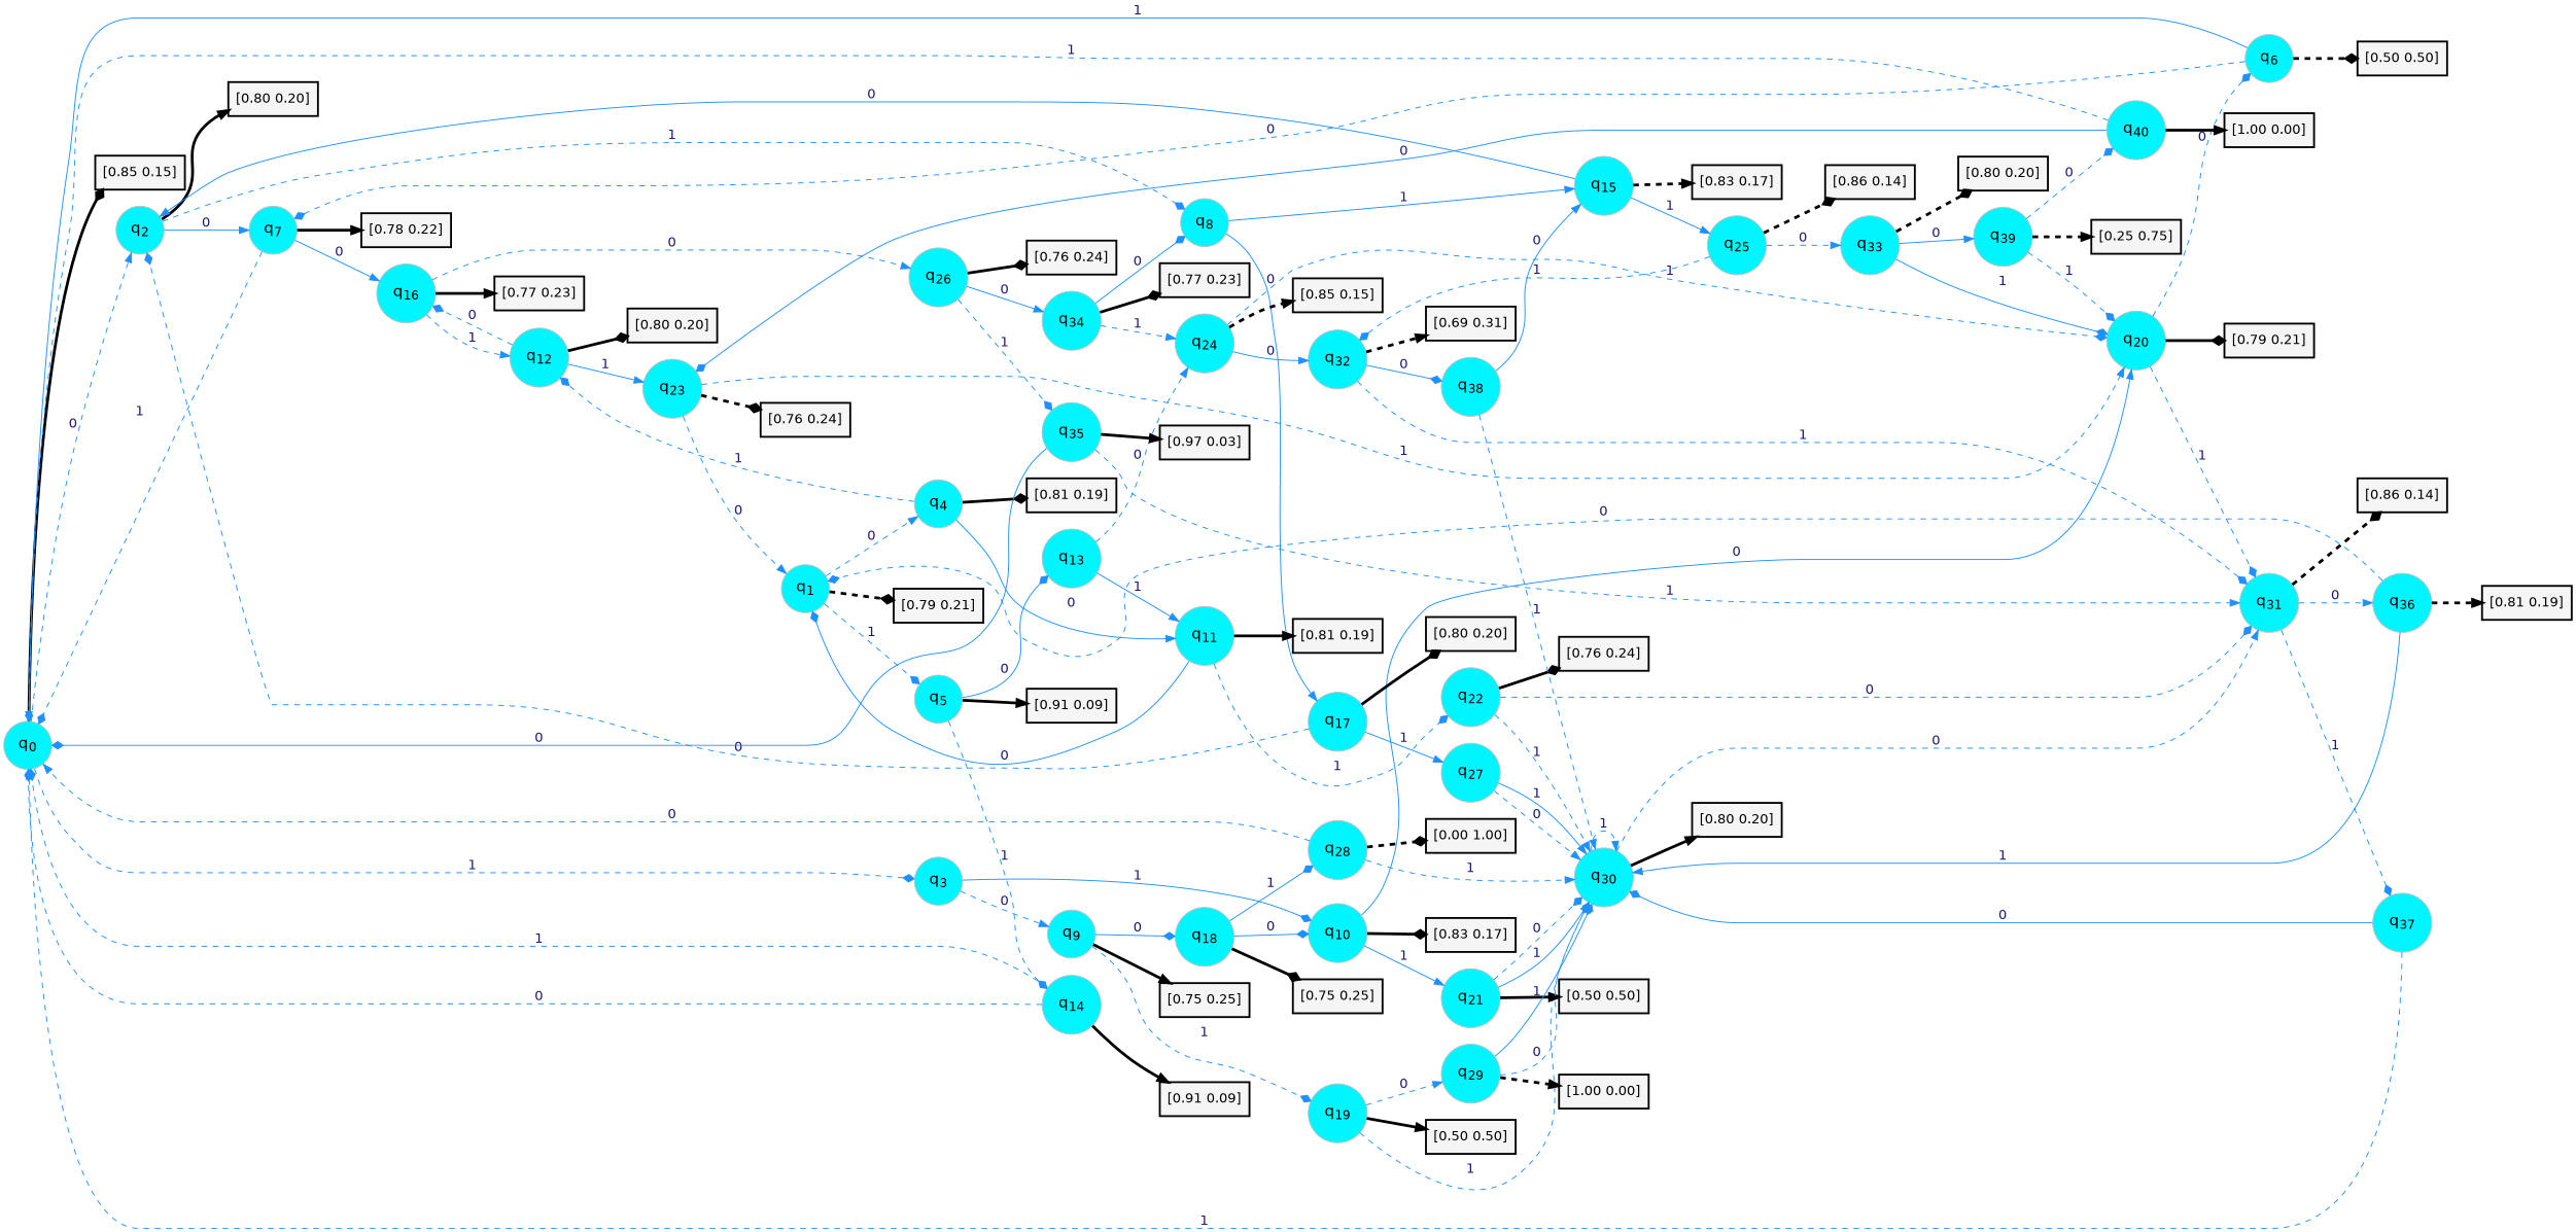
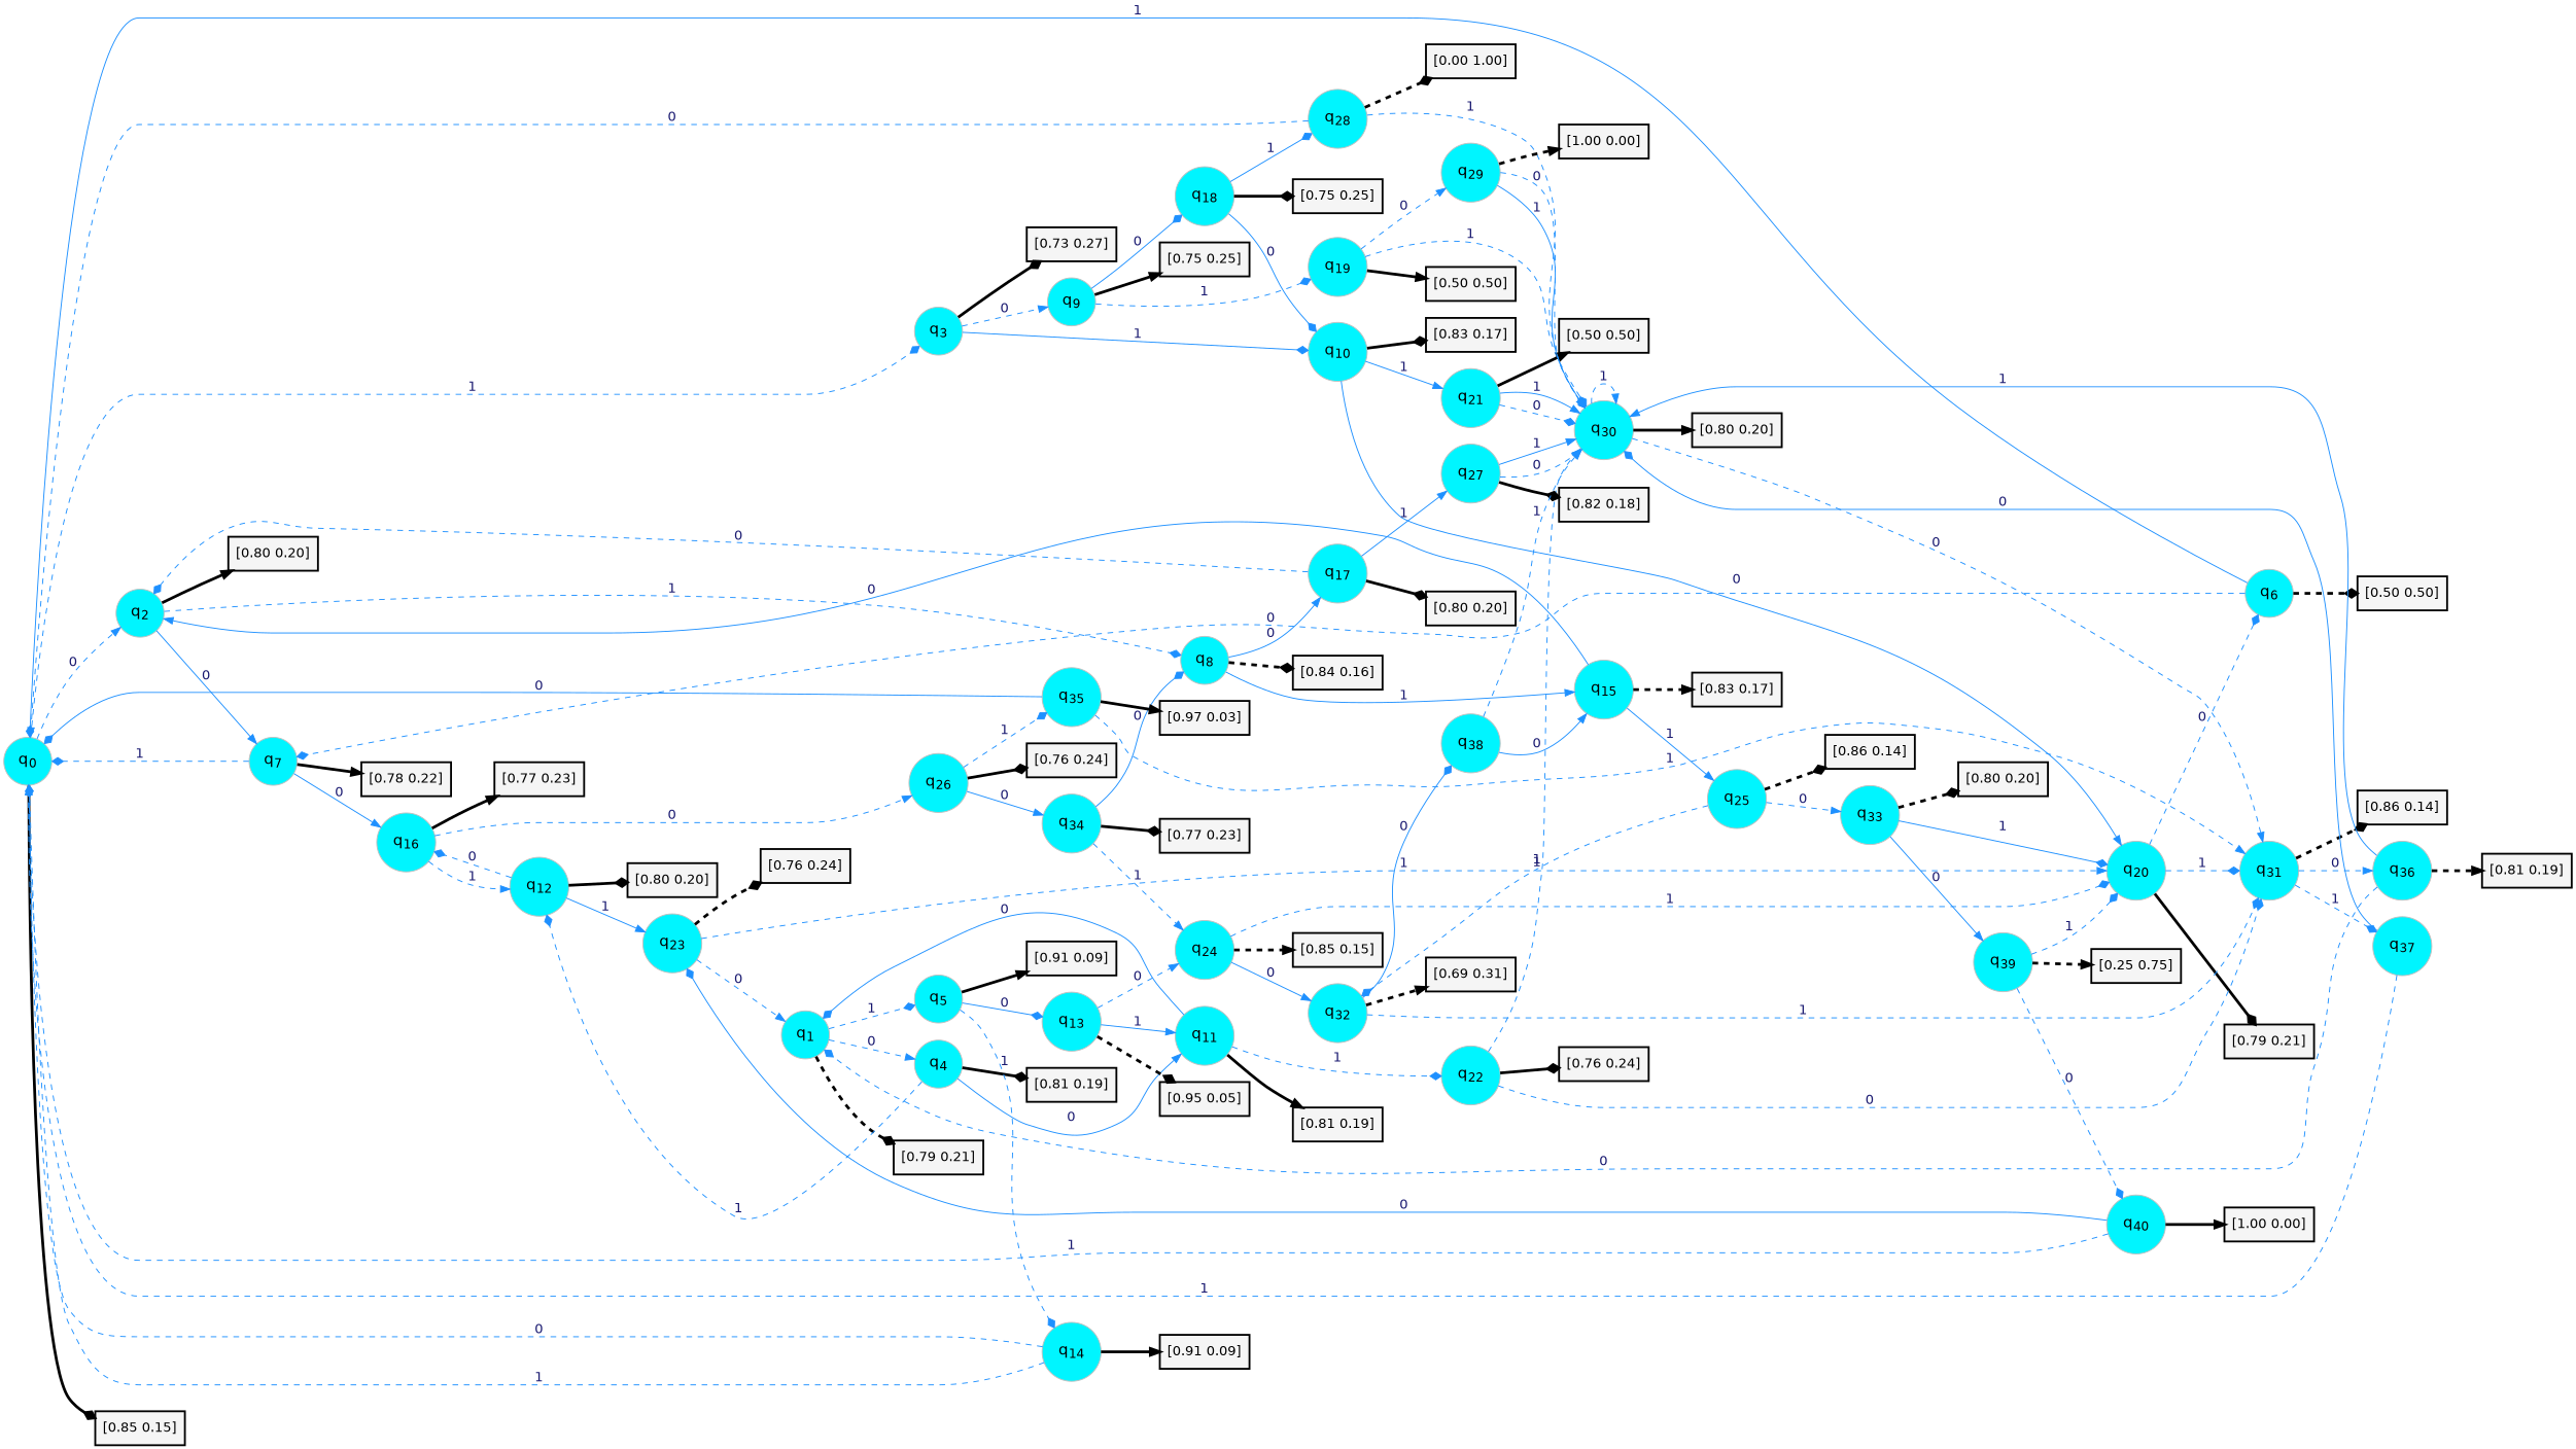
  digraph {
    fontname="DejaVu Sans"
    rankdir=LR
    node [color=gray fillcolor=turquoise1 fontcolor=black fontname="DejaVu Sans" fontsize=16 fontweight=bold shape=circle style=filled]
    edge [arrowhead=diamond arrowsize=1 color=dodgerblue1 fontcolor=midnightblue fontname="DejaVu Sans" fontweight=bold penwidth=1 style=dashed weight=20]
    n1 [label=<q<SUB>0</SUB>>]
    n2 [label=<q<SUB>2</SUB>>]
    n3 [label=<q<SUB>3</SUB>>]
    n4 [color=black fillcolor=whitesmoke fontsize=14 label="[0.85 0.15]" penwidth=2 shape=box]
    n5 [label=<q<SUB>7</SUB>>]
    n6 [label=<q<SUB>8</SUB>>]
    n7 [color=black fillcolor=whitesmoke fontsize=14 label="[0.80 0.20]" penwidth=2 shape=box]
    n8 [label=<q<SUB>9</SUB>>]
    n9 [label=<q<SUB>10</SUB>>]
+   n10 [color=black fillcolor=whitesmoke fontsize=14 label="[0.73 0.27]" penwidth=2 shape=box]
    n11 [label=<q<SUB>1</SUB>>]
    n12 [label=<q<SUB>4</SUB>>]
    n13 [label=<q<SUB>5</SUB>>]
    n14 [color=black fillcolor=whitesmoke fontsize=14 label="[0.79 0.21]" penwidth=2 shape=box]
    n15 [label=<q<SUB>11</SUB>>]
    n16 [label=<q<SUB>12</SUB>>]
    n17 [color=black fillcolor=whitesmoke fontsize=14 label="[0.81 0.19]" penwidth=2 shape=box]
    n18 [label=<q<SUB>13</SUB>>]
    n19 [label=<q<SUB>14</SUB>>]
    n20 [color=black fillcolor=whitesmoke fontsize=14 label="[0.91 0.09]" penwidth=2 shape=box]
    n21 [label=<q<SUB>16</SUB>>]
    n22 [color=black fillcolor=whitesmoke fontsize=14 label="[0.78 0.22]" penwidth=2 shape=box]
    n23 [label=<q<SUB>15</SUB>>]
    n24 [label=<q<SUB>17</SUB>>]
+   n25 [color=black fillcolor=whitesmoke fontsize=14 label="[0.84 0.16]" penwidth=2 shape=box]
    n26 [label=<q<SUB>18</SUB>>]
    n27 [label=<q<SUB>19</SUB>>]
    n28 [color=black fillcolor=whitesmoke fontsize=14 label="[0.75 0.25]" penwidth=2 shape=box]
    n29 [label=<q<SUB>20</SUB>>]
    n30 [label=<q<SUB>21</SUB>>]
    n31 [color=black fillcolor=whitesmoke fontsize=14 label="[0.83 0.17]" penwidth=2 shape=box]
    n32 [label=<q<SUB>22</SUB>>]
    n33 [color=black fillcolor=whitesmoke fontsize=14 label="[0.81 0.19]" penwidth=2 shape=box]
    n34 [label=<q<SUB>23</SUB>>]
    n35 [color=black fillcolor=whitesmoke fontsize=14 label="[0.80 0.20]" penwidth=2 shape=box]
    n36 [label=<q<SUB>24</SUB>>]
+   n37 [color=black fillcolor=whitesmoke fontsize=14 label="[0.95 0.05]" penwidth=2 shape=box]
    n38 [color=black fillcolor=whitesmoke fontsize=14 label="[0.91 0.09]" penwidth=2 shape=box]
    n39 [label=<q<SUB>6</SUB>>]
    n40 [color=black fillcolor=whitesmoke fontsize=14 label="[0.50 0.50]" penwidth=2 shape=box]
    n41 [label=<q<SUB>26</SUB>>]
    n42 [color=black fillcolor=whitesmoke fontsize=14 label="[0.77 0.23]" penwidth=2 shape=box]
    n43 [label=<q<SUB>25</SUB>>]
    n44 [color=black fillcolor=whitesmoke fontsize=14 label="[0.83 0.17]" penwidth=2 shape=box]
    n45 [label=<q<SUB>27</SUB>>]
    n46 [color=black fillcolor=whitesmoke fontsize=14 label="[0.80 0.20]" penwidth=2 shape=box]
    n47 [label=<q<SUB>28</SUB>>]
    n48 [color=black fillcolor=whitesmoke fontsize=14 label="[0.75 0.25]" penwidth=2 shape=box]
    n49 [label=<q<SUB>29</SUB>>]
    n50 [label=<q<SUB>30</SUB>>]
    n51 [color=black fillcolor=whitesmoke fontsize=14 label="[0.50 0.50]" penwidth=2 shape=box]
    n52 [label=<q<SUB>31</SUB>>]
    n53 [color=black fillcolor=whitesmoke fontsize=14 label="[0.79 0.21]" penwidth=2 shape=box]
    n54 [color=black fillcolor=whitesmoke fontsize=14 label="[0.50 0.50]" penwidth=2 shape=box]
    n55 [color=black fillcolor=whitesmoke fontsize=14 label="[0.76 0.24]" penwidth=2 shape=box]
    n56 [color=black fillcolor=whitesmoke fontsize=14 label="[0.76 0.24]" penwidth=2 shape=box]
    n57 [label=<q<SUB>32</SUB>>]
    n58 [color=black fillcolor=whitesmoke fontsize=14 label="[0.85 0.15]" penwidth=2 shape=box]
    n59 [label=<q<SUB>33</SUB>>]
    n60 [color=black fillcolor=whitesmoke fontsize=14 label="[0.86 0.14]" penwidth=2 shape=box]
    n61 [label=<q<SUB>34</SUB>>]
    n62 [label=<q<SUB>35</SUB>>]
    n63 [color=black fillcolor=whitesmoke fontsize=14 label="[0.76 0.24]" penwidth=2 shape=box]
+   n64 [color=black fillcolor=whitesmoke fontsize=14 label="[0.82 0.18]" penwidth=2 shape=box]
    n65 [color=black fillcolor=whitesmoke fontsize=14 label="[0.00 1.00]" penwidth=2 shape=box]
    n66 [color=black fillcolor=whitesmoke fontsize=14 label="[1.00 0.00]" penwidth=2 shape=box]
    n67 [color=black fillcolor=whitesmoke fontsize=14 label="[0.80 0.20]" penwidth=2 shape=box]
    n68 [label=<q<SUB>36</SUB>>]
    n69 [label=<q<SUB>37</SUB>>]
    n70 [color=black fillcolor=whitesmoke fontsize=14 label="[0.86 0.14]" penwidth=2 shape=box]
    n71 [label=<q<SUB>38</SUB>>]
    n72 [color=black fillcolor=whitesmoke fontsize=14 label="[0.69 0.31]" penwidth=2 shape=box]
    n73 [label=<q<SUB>39</SUB>>]
    n74 [color=black fillcolor=whitesmoke fontsize=14 label="[0.80 0.20]" penwidth=2 shape=box]
    n75 [color=black fillcolor=whitesmoke fontsize=14 label="[0.77 0.23]" penwidth=2 shape=box]
    n76 [color=black fillcolor=whitesmoke fontsize=14 label="[0.97 0.03]" penwidth=2 shape=box]
    n77 [color=black fillcolor=whitesmoke fontsize=14 label="[0.81 0.19]" penwidth=2 shape=box]
    n78 [label=<q<SUB>40</SUB>>]
    n79 [color=black fillcolor=whitesmoke fontsize=14 label="[0.25 0.75]" penwidth=2 shape=box]
    n80 [color=black fillcolor=whitesmoke fontsize=14 label="[1.00 0.00]" penwidth=2 shape=box]
    n1 -> n2 [arrowhead=normal label=0]
    n1 -> n3 [label=1]
    n1 -> n4 [color=black penwidth=3 style=solid]
    n2 -> n5 [arrowhead=normal label=0 style=solid]
    n2 -> n6 [label=1]
    n2 -> n7 [arrowhead=normal color=black penwidth=3 style=solid]
    n3 -> n8 [arrowhead=normal label=0]
    n3 -> n9 [label=1 style=solid]
+   n3 -> n10 [color=black penwidth=3 style=solid]
    n5 -> n1 [label=1]
    n5 -> n21 [arrowhead=normal label=0 style=solid]
    n5 -> n22 [arrowhead=normal color=black penwidth=3 style=solid]
    n6 -> n23 [arrowhead=normal label=1 style=solid]
    n6 -> n24 [arrowhead=normal label=0 style=solid]
+   n6 -> n25 [color=black penwidth=3]
    n8 -> n26 [label=0 style=solid]
    n8 -> n27 [label=1]
    n8 -> n28 [arrowhead=normal color=black penwidth=3 style=solid]
    n9 -> n29 [arrowhead=normal label=0 style=solid]
    n9 -> n30 [arrowhead=normal label=1 style=solid]
    n9 -> n31 [color=black penwidth=3 style=solid]
    n11 -> n12 [arrowhead=normal label=0]
    n11 -> n13 [label=1]
    n11 -> n14 [color=black penwidth=3]
    n12 -> n15 [arrowhead=normal label=0 style=solid]
    n12 -> n16 [label=1]
    n12 -> n17 [color=black penwidth=3 style=solid]
    n13 -> n18 [label=0 style=solid]
    n13 -> n19 [label=1]
    n13 -> n20 [arrowhead=normal color=black penwidth=3 style=solid]
    n15 -> n11 [label=0 style=solid]
    n15 -> n32 [label=1]
    n15 -> n33 [arrowhead=normal color=black penwidth=3 style=solid]
    n16 -> n21 [label=0]
    n16 -> n34 [arrowhead=normal label=1 style=solid]
    n16 -> n35 [color=black penwidth=3 style=solid]
    n18 -> n15 [arrowhead=normal label=1 style=solid]
    n18 -> n36 [arrowhead=normal label=0]
+   n18 -> n37 [color=black penwidth=3]
    n19 -> n1 [label=0]
    n19 -> n1 [label=1]
    n19 -> n38 [arrowhead=normal color=black penwidth=3 style=solid]
    n21 -> n16 [arrowhead=normal label=1]
    n21 -> n41 [arrowhead=normal label=0]
    n21 -> n42 [arrowhead=normal color=black penwidth=3 style=solid]
    n23 -> n2 [arrowhead=normal label=0 style=solid]
    n23 -> n43 [arrowhead=normal label=1 style=solid]
    n23 -> n44 [arrowhead=normal color=black penwidth=3]
    n24 -> n2 [label=0]
    n24 -> n45 [arrowhead=normal label=1 style=solid]
    n24 -> n46 [color=black penwidth=3 style=solid]
    n26 -> n9 [label=0 style=solid]
    n26 -> n47 [label=1 style=solid]
    n26 -> n48 [color=black penwidth=3 style=solid]
    n27 -> n49 [arrowhead=normal label=0]
    n27 -> n50 [label=1]
    n27 -> n51 [arrowhead=normal color=black penwidth=3 style=solid]
    n29 -> n39 [label=0]
    n29 -> n52 [label=1]
    n29 -> n53 [color=black penwidth=3 style=solid]
    n30 -> n50 [label=0]
    n30 -> n50 [arrowhead=normal label=1 style=solid]
    n30 -> n54 [arrowhead=normal color=black penwidth=3 style=solid]
    n32 -> n50 [arrowhead=normal label=1]
    n32 -> n52 [label=0]
    n32 -> n55 [color=black penwidth=3 style=solid]
    n34 -> n11 [arrowhead=normal label=0]
    n34 -> n29 [arrowhead=normal label=1]
    n34 -> n56 [color=black penwidth=3]
    n36 -> n29 [label=1]
    n36 -> n57 [arrowhead=normal label=0 style=solid]
    n36 -> n58 [arrowhead=normal color=black penwidth=3]
    n39 -> n1 [label=1 style=solid]
    n39 -> n5 [label=0]
    n39 -> n40 [color=black penwidth=3]
    n41 -> n61 [arrowhead=normal label=0 style=solid]
    n41 -> n62 [label=1]
    n41 -> n63 [color=black penwidth=3 style=solid]
    n43 -> n57 [label=1]
    n43 -> n59 [arrowhead=normal label=0]
    n43 -> n60 [color=black penwidth=3]
    n45 -> n50 [arrowhead=normal label=0]
    n45 -> n50 [arrowhead=normal label=1 style=solid]
+   n45 -> n64 [color=black penwidth=3 style=solid]
    n47 -> n1 [arrowhead=normal label=0]
    n47 -> n50 [arrowhead=normal label=1]
    n47 -> n65 [color=black penwidth=3]
    n49 -> n50 [label=0]
    n49 -> n50 [label=1 style=solid]
    n49 -> n66 [arrowhead=normal color=black penwidth=3]
    n50 -> n50 [arrowhead=normal label=1]
    n50 -> n52 [arrowhead=normal label=0]
    n50 -> n67 [arrowhead=normal color=black penwidth=3 style=solid]
    n52 -> n68 [arrowhead=normal label=0]
    n52 -> n69 [label=1]
    n52 -> n70 [color=black penwidth=3]
    n57 -> n52 [label=1]
    n57 -> n71 [label=0 style=solid]
    n57 -> n72 [arrowhead=normal color=black penwidth=3]
    n59 -> n29 [label=1 style=solid]
    n59 -> n73 [arrowhead=normal label=0 style=solid]
    n59 -> n74 [color=black penwidth=3]
    n61 -> n6 [label=0 style=solid]
    n61 -> n36 [arrowhead=normal label=1]
    n61 -> n75 [color=black penwidth=3 style=solid]
    n62 -> n1 [label=0 style=solid]
    n62 -> n52 [arrowhead=normal label=1]
    n62 -> n76 [arrowhead=normal color=black penwidth=3 style=solid]
    n68 -> n11 [label=0]
    n68 -> n50 [arrowhead=normal label=1 style=solid]
    n68 -> n77 [arrowhead=normal color=black penwidth=3]
    n69 -> n1 [arrowhead=normal label=1]
    n69 -> n50 [label=0 style=solid]
    n71 -> n23 [arrowhead=normal label=0 style=solid]
    n71 -> n50 [arrowhead=normal label=1]
    n73 -> n29 [label=1]
    n73 -> n78 [label=0]
    n73 -> n79 [arrowhead=normal color=black penwidth=3]
    n78 -> n1 [arrowhead=normal label=1]
    n78 -> n34 [label=0 style=solid]
    n78 -> n80 [arrowhead=normal color=black penwidth=3 style=solid]
  }
